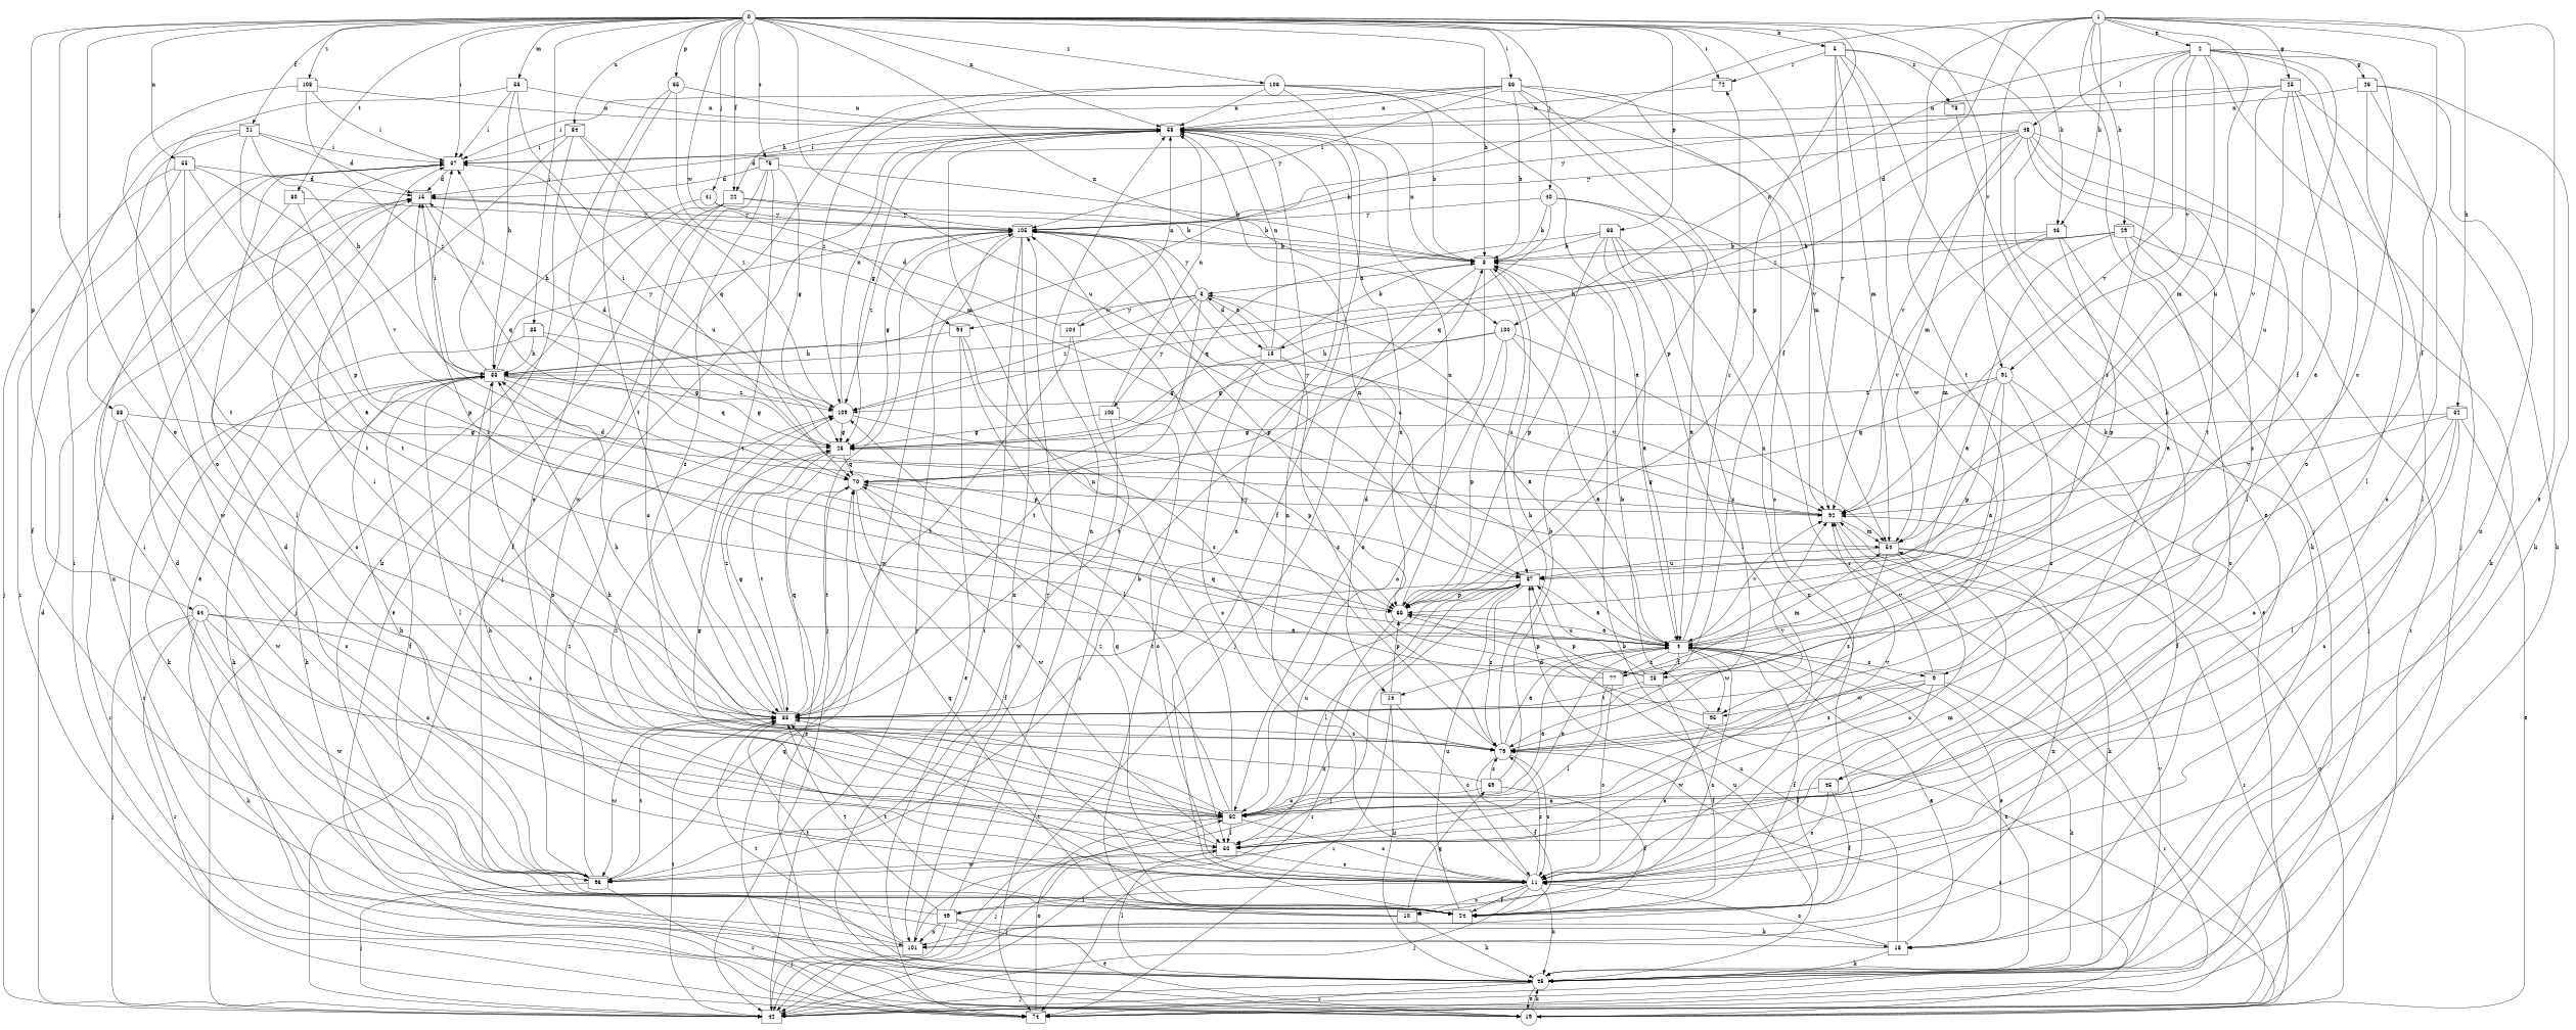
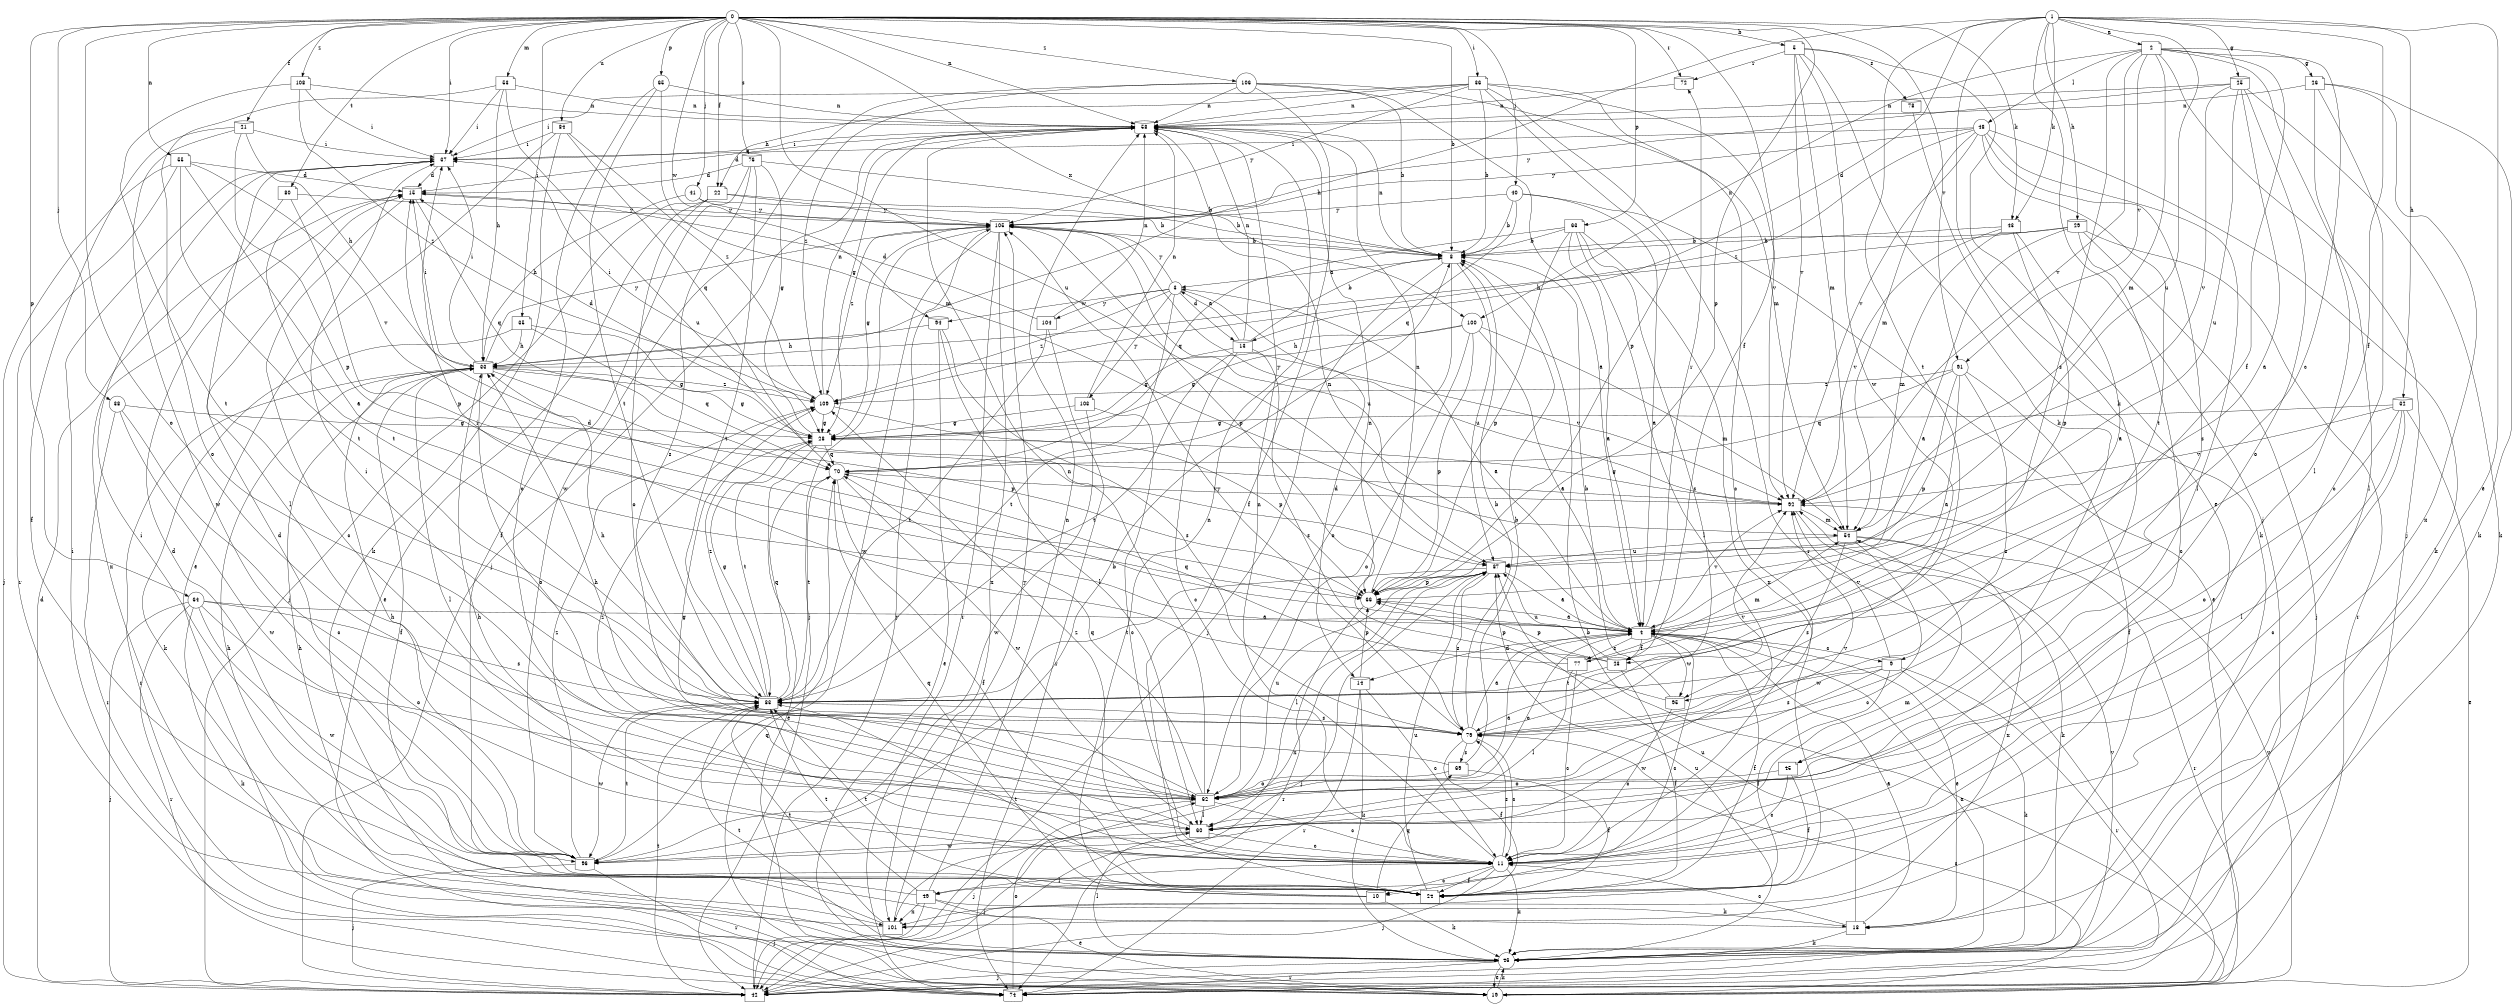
  strict digraph {
    node [shape=cylinder]
    0 [shape=circle]
    5 [shape=note]
    8
    21
    22 [shape=note]
    23
    35 [shape=note]
    36 [shape=note]
    37 [shape=note]
    38 [shape=circle]
    40 [shape=circle]
    41 [shape=circle]
    43 [shape=note]
    53 [shape=note]
    55 [shape=note]
    58
    62
    63 [shape=note]
    64 [shape=circle]
    65 [shape=circle]
    66 [shape=circle]
    72
    76
    80 [shape=note]
    84
    87
    91 [shape=circle]
    94
    100 [shape=circle]
    106 [shape=circle]
    108 [shape=note]
    18 [shape=note]
    45 [shape=note]
    54
    92 [shape=note]
    95
    78
    42 [shape=note]
    3 [shape=circle]
    33
    15
    24 [shape=note]
    96
    105
    19 [shape=circle]
    83
    46 [shape=circle]
    70 [shape=circle]
    28 [shape=note]
    74
    11 [shape=circle]
-   50 [shape=note]
+   50 [shape=note label=60]
    4
    79 [shape=circle]
    101 [shape=note]
    109 [shape=circle]
    1 [shape=circle]
    2 [shape=note]
    13
    25
    29
    32
    9
    26 [shape=note]
    48 [shape=circle]
    49 [shape=note]
    77 [shape=note]
    14
    103 [shape=note]
    104 [shape=note]
    10
    69 [shape=note]
    0 -> 5 [label=b]
    0 -> 8 [label=b]
    0 -> 21 [label=f]
    0 -> 22 [label=f]
    0 -> 23 [label=f]
    0 -> 35 [label=i]
    0 -> 36 [label=i]
    0 -> 37 [label=i]
    0 -> 38 [label=j]
    0 -> 40 [label=j]
    0 -> 41 [label=j]
    0 -> 43 [label=k]
    0 -> 53 [label=m]
    0 -> 55 [label=n]
    0 -> 58 [label=n]
    0 -> 62 [label=o]
    0 -> 63 [label=p]
    0 -> 64 [label=p]
    0 -> 65 [label=p]
    0 -> 66 [label=p]
    0 -> 72 [label=r]
    0 -> 76 [label=s]
    0 -> 80 [label=t]
    0 -> 84 [label=u]
    0 -> 87 [label=u]
    0 -> 91 [label=v]
    0 -> 94 [label=w]
    0 -> 100 [label=x]
    0 -> 106 [label=z]
    0 -> 108 [label=z]
    5 -> 72 [label=r]
    5 -> 18 [label=e]
    5 -> 45 [label=k]
    5 -> 54 [label=m]
    5 -> 92 [label=v]
    5 -> 95 [label=w]
    5 -> 78 [label=s]
    8 -> 58 [label=n]
    8 -> 62 [label=o]
    8 -> 87 [label=u]
    8 -> 42 [label=j]
    8 -> 3 [label=a]
    21 -> 37 [label=i]
    21 -> 66 [label=p]
    21 -> 33 [label=h]
-   21 -> 15 [label=d]
    21 -> 24 [label=f]
    21 -> 96 [label=w]
    22 -> 8 [label=b]
    22 -> 62 [label=o]
    22 -> 42 [label=j]
    22 -> 105 [label=y]
    22 -> 19 [label=e]
    23 -> 37 [label=i]
    23 -> 66 [label=p]
    23 -> 87 [label=u]
    23 -> 24 [label=f]
    23 -> 83 [label=t]
    35 -> 33 [label=h]
    35 -> 46 [label=k]
    35 -> 70 [label=q]
    35 -> 28 [label=g]
    36 -> 8 [label=b]
    36 -> 22 [label=h]
    36 -> 37 [label=i]
    36 -> 58 [label=n]
    36 -> 66 [label=p]
    36 -> 92 [label=v]
    36 -> 105 [label=y]
    36 -> 74 [label=r]
    36 -> 11 [label=c]
    37 -> 15 [label=d]
    37 -> 83 [label=t]
    37 -> 50 [label=l]
    38 -> 96 [label=w]
    38 -> 28 [label=g]
    38 -> 74 [label=r]
    38 -> 11 [label=c]
    40 -> 8 [label=b]
    40 -> 105 [label=y]
    40 -> 19 [label=e]
    40 -> 70 [label=q]
    40 -> 4 [label=a]
    41 -> 8 [label=b]
    41 -> 33 [label=h]
    41 -> 105 [label=y]
    43 -> 8 [label=b]
    43 -> 66 [label=p]
    43 -> 54 [label=m]
    43 -> 92 [label=v]
    43 -> 4 [label=a]
    53 -> 37 [label=i]
    53 -> 58 [label=n]
    53 -> 62 [label=o]
    53 -> 87 [label=u]
    53 -> 33 [label=h]
    55 -> 92 [label=v]
    55 -> 42 [label=j]
    55 -> 15 [label=d]
    55 -> 83 [label=t]
    55 -> 74 [label=r]
    55 -> 4 [label=a]
    58 -> 37 [label=i]
    58 -> 42 [label=j]
    58 -> 15 [label=d]
    58 -> 28 [label=g]
    62 -> 58 [label=n]
    62 -> 87 [label=u]
    62 -> 92 [label=v]
    62 -> 42 [label=j]
    62 -> 33 [label=h]
    62 -> 70 [label=q]
    62 -> 28 [label=g]
    62 -> 11 [label=c]
    62 -> 50 [label=l]
    62 -> 4 [label=a]
    63 -> 8 [label=b]
    63 -> 66 [label=p]
    63 -> 70 [label=q]
    63 -> 50 [label=l]
    63 -> 4 [label=a]
    63 -> 79 [label=s]
    63 -> 101 [label=x]
    64 -> 62 [label=o]
    64 -> 42 [label=j]
    64 -> 96 [label=w]
    64 -> 46 [label=k]
    64 -> 74 [label=r]
    64 -> 4 [label=a]
    64 -> 79 [label=s]
    65 -> 58 [label=n]
    65 -> 54 [label=m]
    65 -> 83 [label=t]
    65 -> 11 [label=c]
    66 -> 58 [label=n]
    66 -> 74 [label=r]
    66 -> 4 [label=a]
    72 -> 58 [label=n]
    76 -> 8 [label=b]
    76 -> 15 [label=d]
    76 -> 24 [label=f]
    76 -> 83 [label=t]
    76 -> 28 [label=g]
    76 -> 79 [label=s]
    80 -> 66 [label=p]
    80 -> 105 [label=y]
    80 -> 101 [label=x]
    84 -> 37 [label=i]
    84 -> 19 [label=e]
    84 -> 46 [label=k]
    84 -> 70 [label=q]
    84 -> 109 [label=z]
    87 -> 66 [label=p]
    87 -> 42 [label=j]
    87 -> 83 [label=t]
    87 -> 50 [label=l]
    87 -> 4 [label=a]
    87 -> 79 [label=s]
    87 -> 101 [label=x]
    91 -> 66 [label=p]
    91 -> 24 [label=f]
    91 -> 70 [label=q]
    91 -> 4 [label=a]
    91 -> 79 [label=s]
    91 -> 109 [label=z]
    94 -> 33 [label=h]
    94 -> 19 [label=e]
    94 -> 50 [label=l]
    94 -> 79 [label=s]
    100 -> 62 [label=o]
    100 -> 66 [label=p]
-   100 -> 54 [label=x]
+   100 -> 54 [label=m]
    100 -> 33 [label=h]
    100 -> 28 [label=g]
    100 -> 4 [label=a]
    106 -> 8 [label=b]
    106 -> 58 [label=n]
    106 -> 54 [label=m]
    106 -> 24 [label=f]
    106 -> 96 [label=w]
    106 -> 4 [label=a]
    106 -> 109 [label=z]
    108 -> 37 [label=i]
    108 -> 58 [label=n]
    108 -> 83 [label=t]
    108 -> 109 [label=z]
    18 -> 87 [label=u]
    18 -> 33 [label=h]
    18 -> 46 [label=k]
    18 -> 11 [label=c]
    18 -> 4 [label=a]
    45 -> 62 [label=o]
    45 -> 24 [label=f]
    45 -> 11 [label=c]
    54 -> 87 [label=u]
    54 -> 74 [label=r]
    54 -> 11 [label=c]
    54 -> 79 [label=s]
    54 -> 101 [label=x]
    92 -> 54 [label=m]
    92 -> 105 [label=y]
    92 -> 46 [label=k]
    92 -> 28 [label=g]
    95 -> 8 [label=b]
    95 -> 58 [label=n]
    95 -> 11 [label=c]
    78 -> 46 [label=k]
    42 -> 92 [label=v]
    42 -> 15 [label=d]
    42 -> 105 [label=y]
    42 -> 83 [label=t]
    3 -> 94 [label=w]
    3 -> 105 [label=y]
    3 -> 83 [label=t]
    3 -> 109 [label=z]
    3 -> 13 [label=d]
    3 -> 14 [label=d]
    3 -> 103 [label=y]
    3 -> 104 [label=y]
    33 -> 37 [label=i]
    33 -> 62 [label=o]
    33 -> 66 [label=p]
    33 -> 15 [label=i]
    33 -> 24 [label=f]
    33 -> 105 [label=y]
    33 -> 28 [label=g]
    33 -> 74 [label=r]
    33 -> 50 [label=l]
    33 -> 109 [label=z]
    15 -> 105 [label=y]
    15 -> 70 [label=q]
    15 -> 11 [label=c]
    24 -> 87 [label=u]
    24 -> 15 [label=d]
    24 -> 83 [label=t]
    96 -> 8 [label=b]
    96 -> 42 [label=j]
    96 -> 33 [label=h]
    96 -> 15 [label=d]
    96 -> 83 [label=t]
    96 -> 74 [label=r]
    96 -> 109 [label=z]
    105 -> 8 [label=b]
    105 -> 66 [label=p]
    105 -> 87 [label=u]
    105 -> 42 [label=j]
    105 -> 96 [label=w]
    105 -> 28 [label=g]
    105 -> 74 [label=r]
    105 -> 101 [label=x]
    105 -> 109 [label=z]
    19 -> 8 [label=b]
    19 -> 92 [label=v]
    19 -> 46 [label=k]
    19 -> 70 [label=q]
    19 -> 79 [label=s]
    83 -> 33 [label=h]
    83 -> 96 [label=w]
    83 -> 70 [label=q]
    83 -> 28 [label=g]
    83 -> 79 [label=s]
    83 -> 109 [label=z]
    46 -> 87 [label=u]
    46 -> 42 [label=j]
    46 -> 19 [label=e]
    46 -> 83 [label=t]
    46 -> 74 [label=r]
    46 -> 50 [label=l]
    46 -> 4 [label=a]
    70 -> 92 [label=v]
    70 -> 24 [label=f]
    70 -> 83 [label=t]
    70 -> 50 [label=w]
    28 -> 15 [label=d]
    28 -> 19 [label=e]
    28 -> 83 [label=t]
    28 -> 70 [label=q]
    74 -> 62 [label=o]
    11 -> 58 [label=n]
    11 -> 54 [label=m]
    11 -> 42 [label=j]
    11 -> 33 [label=h]
    11 -> 24 [label=f]
    11 -> 46 [label=k]
    11 -> 79 [label=s]
    11 -> 109 [label=z]
    11 -> 49 [label=l]
    11 -> 10 [label=c]
    50 -> 42 [label=j]
    50 -> 96 [label=w]
    50 -> 11 [label=c]
    50 -> 109 [label=z]
    4 -> 23 [label=f]
    4 -> 58 [label=n]
    4 -> 62 [label=o]
    4 -> 72 [label=r]
    4 -> 18 [label=e]
    4 -> 92 [label=v]
    4 -> 95 [label=w]
    4 -> 3 [label=a]
    4 -> 15 [label=d]
    4 -> 24 [label=f]
    4 -> 9 [label=c]
    4 -> 77 [label=s]
    4 -> 14 [label=d]
    4 -> 10 [label=c]
    79 -> 8 [label=b]
    79 -> 92 [label=v]
    79 -> 24 [label=f]
    79 -> 105 [label=y]
    79 -> 11 [label=c]
    79 -> 4 [label=a]
    101 -> 37 [label=i]
    101 -> 33 [label=h]
    101 -> 105 [label=y]
    101 -> 83 [label=t]
    109 -> 37 [label=i]
    109 -> 58 [label=n]
    109 -> 66 [label=p]
    109 -> 28 [label=g]
    1 -> 23 [label=f]
    1 -> 43 [label=k]
    1 -> 87 [label=u]
    1 -> 18 [label=e]
    1 -> 45 [label=k]
    1 -> 42 [label=j]
    1 -> 33 [label=h]
    1 -> 83 [label=t]
    1 -> 2 [label=a]
    1 -> 13 [label=d]
    1 -> 25 [label=g]
    1 -> 29 [label=h]
    1 -> 32 [label=h]
    2 -> 23 [label=f]
    2 -> 91 [label=v]
    2 -> 100 [label=x]
    2 -> 54 [label=m]
    2 -> 92 [label=v]
    2 -> 42 [label=j]
    2 -> 9 [label=c]
    2 -> 26 [label=g]
    2 -> 48 [label=l]
    2 -> 49 [label=l]
    2 -> 77 [label=s]
    13 -> 8 [label=b]
    13 -> 58 [label=n]
    13 -> 92 [label=v]
    13 -> 3 [label=a]
    13 -> 83 [label=t]
    13 -> 28 [label=g]
    13 -> 11 [label=c]
    13 -> 79 [label=s]
    25 -> 58 [label=n]
    25 -> 62 [label=o]
    25 -> 87 [label=u]
    25 -> 92 [label=v]
    25 -> 105 [label=y]
    25 -> 46 [label=k]
    25 -> 4 [label=a]
    29 -> 8 [label=b]
    29 -> 42 [label=j]
    29 -> 33 [label=h]
    29 -> 74 [label=r]
    29 -> 11 [label=c]
    29 -> 4 [label=a]
    32 -> 62 [label=o]
    32 -> 92 [label=v]
    32 -> 19 [label=e]
    32 -> 28 [label=g]
    32 -> 11 [label=c]
    32 -> 50 [label=l]
    9 -> 92 [label=v]
    9 -> 95 [label=w]
    9 -> 24 [label=f]
    9 -> 96 [label=w]
    9 -> 46 [label=k]
    9 -> 74 [label=r]
    9 -> 79 [label=s]
    26 -> 58 [label=n]
    26 -> 46 [label=k]
    26 -> 11 [label=c]
    26 -> 50 [label=l]
    26 -> 101 [label=x]
    48 -> 37 [label=i]
    48 -> 54 [label=m]
    48 -> 92 [label=v]
    48 -> 105 [label=y]
    48 -> 83 [label=t]
    48 -> 46 [label=k]
    48 -> 50 [label=l]
    48 -> 79 [label=s]
    48 -> 109 [label=z]
    49 -> 37 [label=i]
    49 -> 58 [label=n]
    49 -> 18 [label=k]
    49 -> 42 [label=j]
    49 -> 19 [label=e]
    49 -> 83 [label=t]
    49 -> 101 [label=x]
    77 -> 66 [label=p]
    77 -> 54 [label=m]
    77 -> 70 [label=q]
    77 -> 11 [label=c]
    77 -> 50 [label=l]
    14 -> 66 [label=p]
    14 -> 46 [label=k]
    14 -> 74 [label=r]
    14 -> 11 [label=c]
    103 -> 58 [label=n]
    103 -> 96 [label=w]
    103 -> 28 [label=g]
    103 -> 11 [label=c]
    104 -> 58 [label=n]
    104 -> 15 [label=d]
    104 -> 83 [label=t]
    104 -> 74 [label=r]
    10 -> 58 [label=n]
    10 -> 83 [label=t]
    10 -> 46 [label=k]
    10 -> 70 [label=q]
    10 -> 69 [label=q]
    69 -> 8 [label=b]
    69 -> 37 [label=i]
    69 -> 62 [label=o]
    69 -> 24 [label=f]
-   69 -> 79 [label=s]
+   79 -> 69 [label=s]
  }
